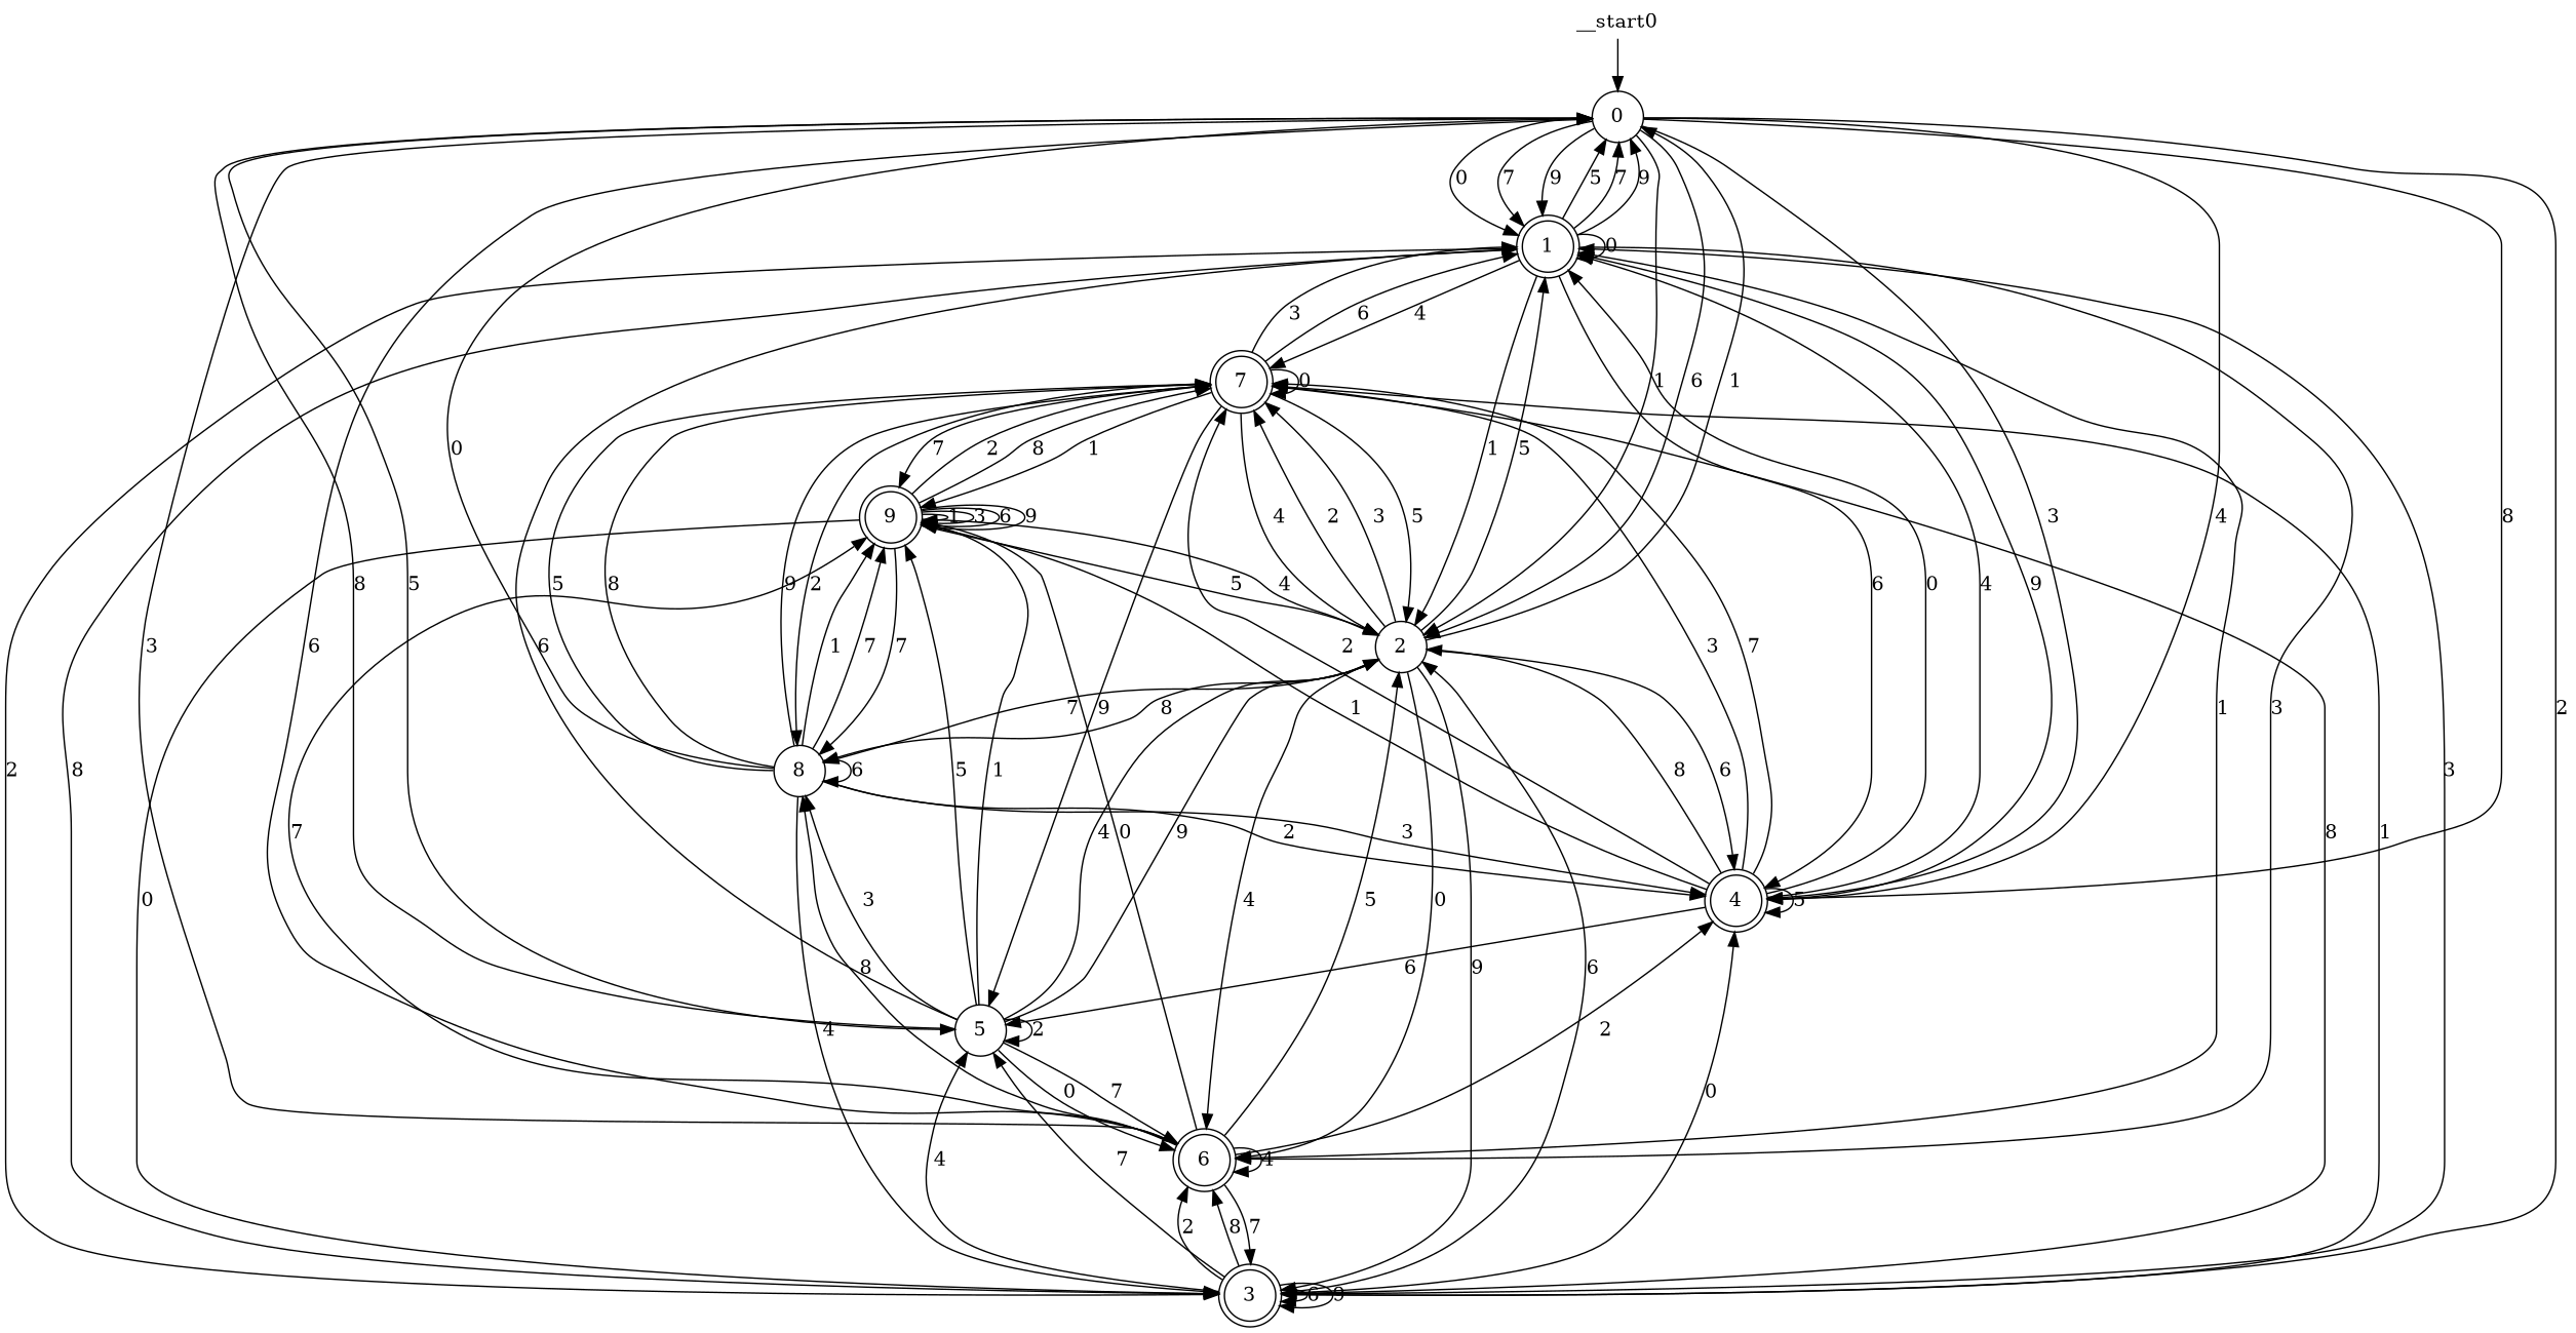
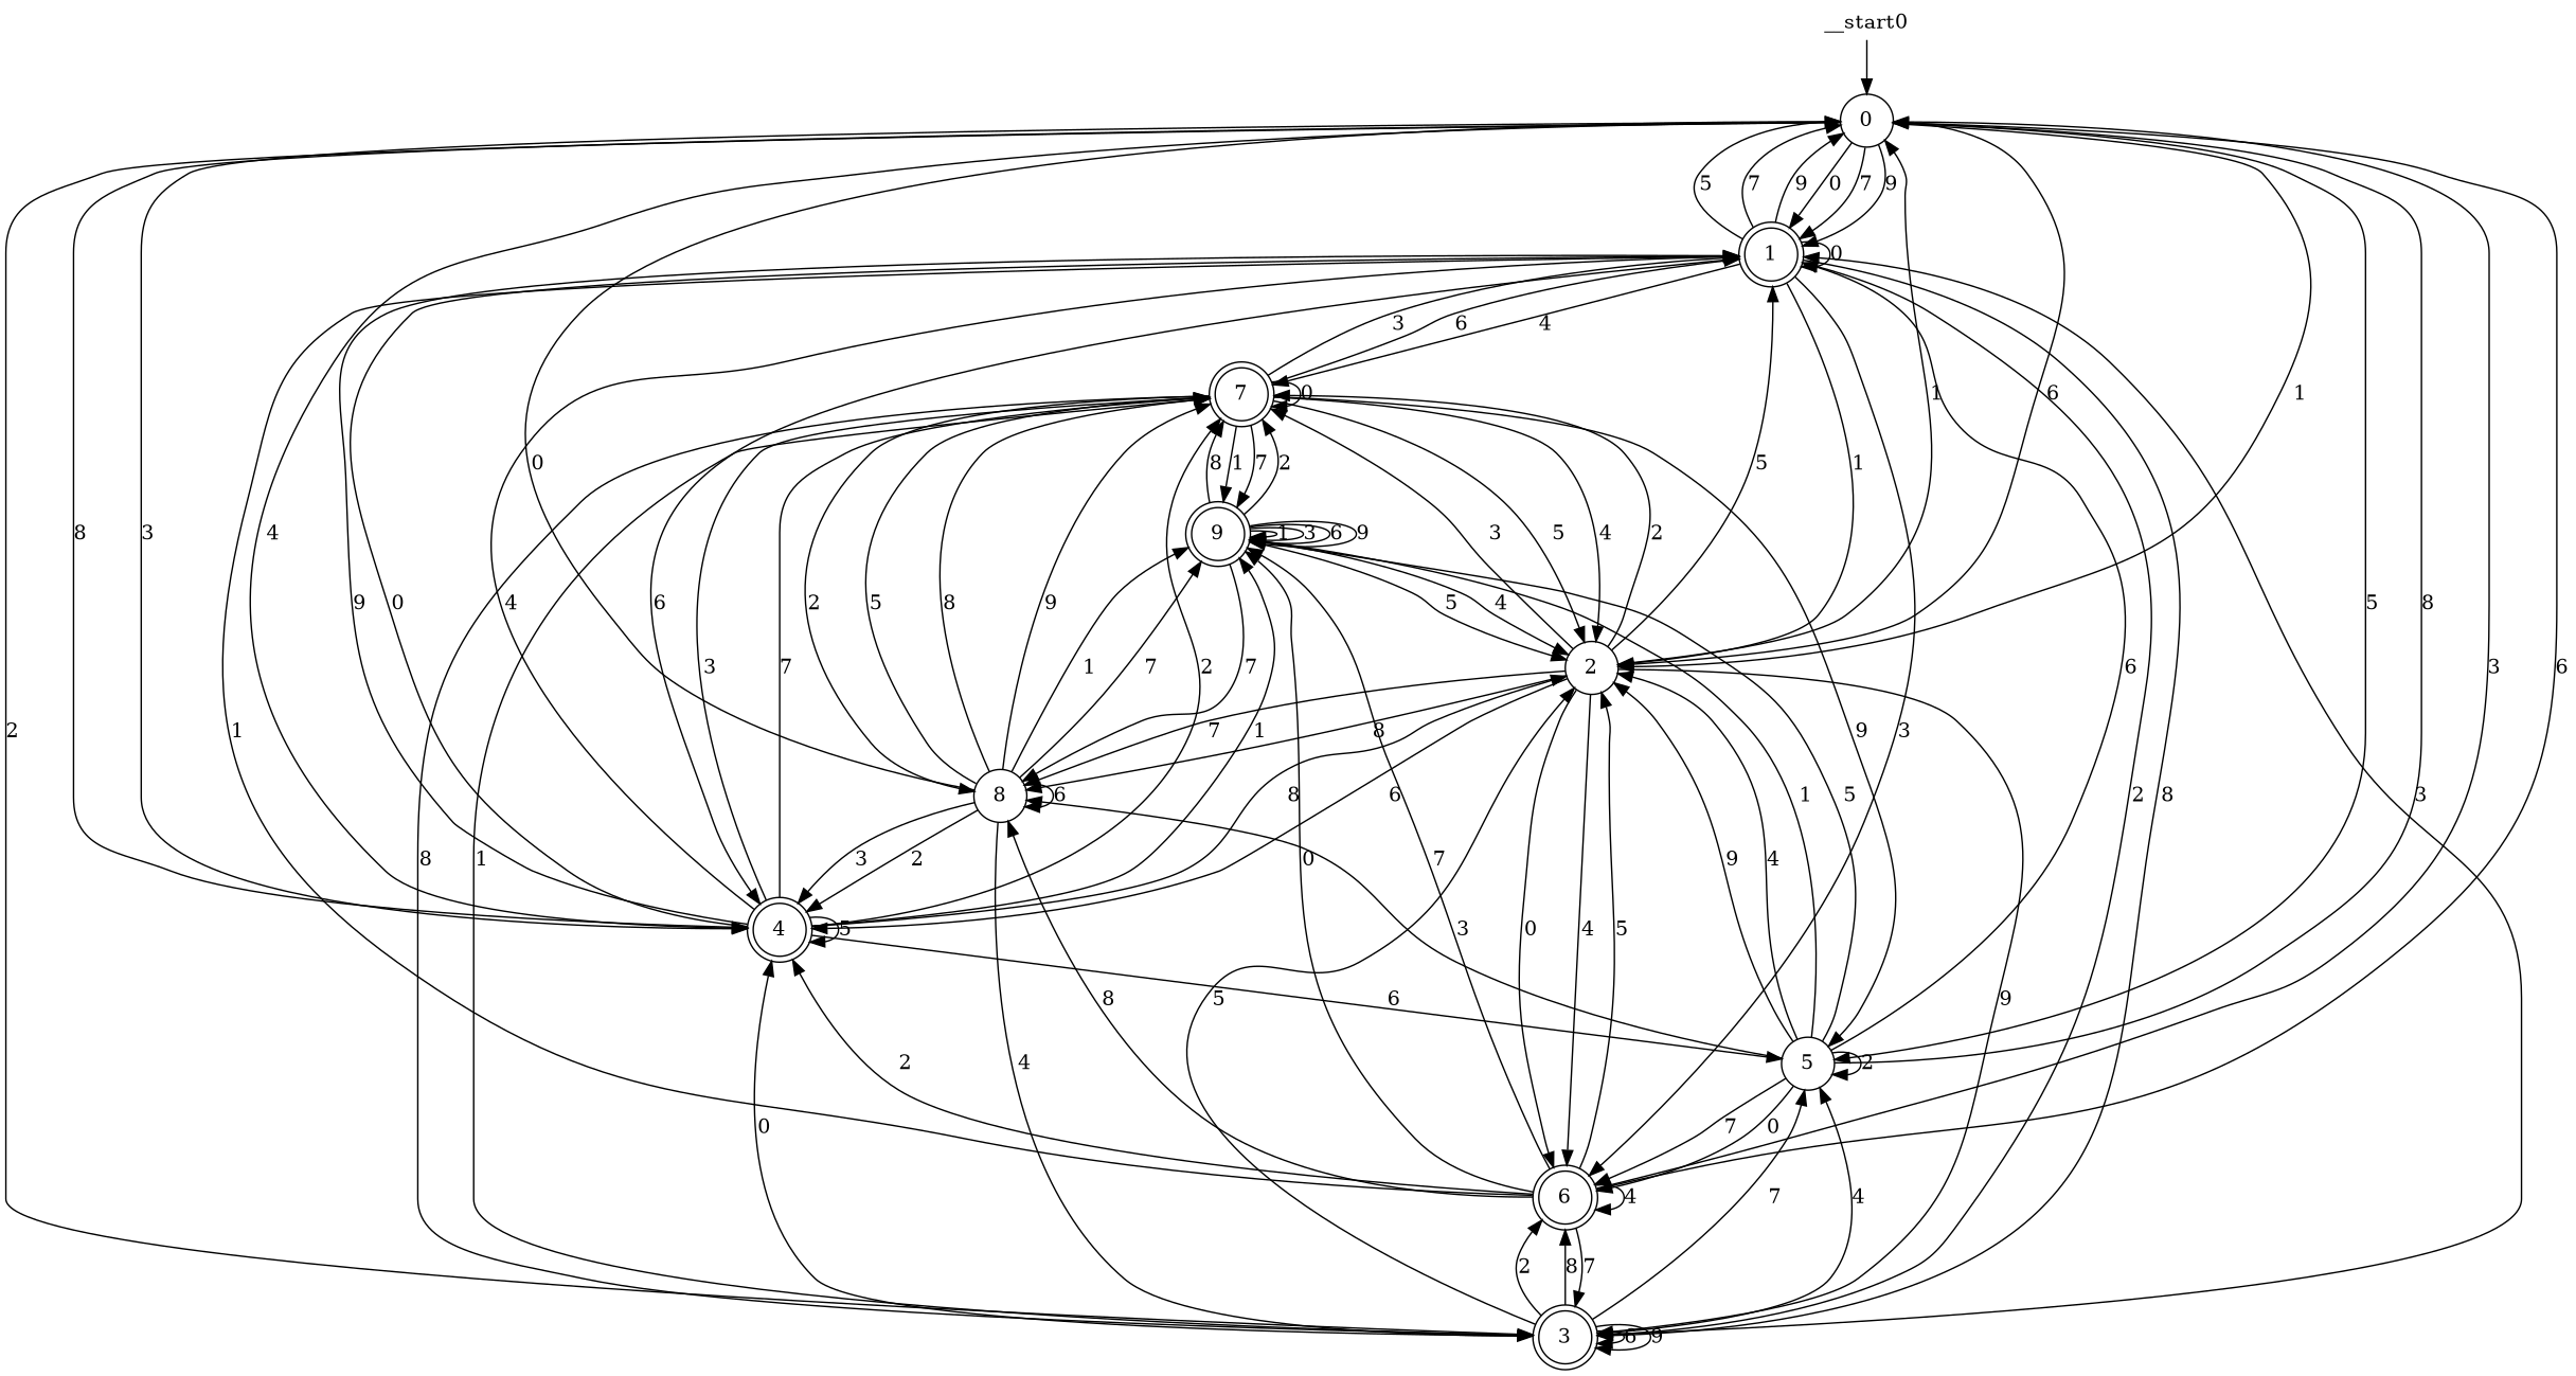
  digraph {
    fontname="DejaVu Serif"
    node [fontname="DejaVu Serif" shape=doublecircle]
    edge [fontname="DejaVu Serif"]
    n1 [label=0 shape=circle]
    n2 [label=1]
    n3 [label=2 shape=circle]
    n4 [label=3]
    n5 [label=4]
    n6 [label=5 shape=circle]
    n7 [label=6]
    n8 [label=7]
    n9 [label=8 shape=circle]
    n10 [label=9]
    __start0 [height=0 shape=none width=0]
    n1 -> n2 [label=0]
    n1 -> n2 [label=7]
    n1 -> n2 [label=9]
    n1 -> n3 [label=1]
    n1 -> n3 [label=6]
    n1 -> n4 [label=2]
    n1 -> n5 [label=3]
    n1 -> n5 [label=4]
    n1 -> n5 [label=8]
    n1 -> n6 [label=5]
    n2 -> n1 [label=5]
    n2 -> n1 [label=7]
    n2 -> n1 [label=9]
    n2 -> n2 [label=0]
    n2 -> n3 [label=1]
    n2 -> n4 [label=2]
    n2 -> n4 [label=8]
    n2 -> n5 [label=6]
    n2 -> n7 [label=3]
    n2 -> n8 [label=4]
    n3 -> n1 [label=1]
    n3 -> n2 [label=5]
    n3 -> n4 [label=9]
    n3 -> n5 [label=6]
    n3 -> n7 [label=0]
    n3 -> n7 [label=4]
    n3 -> n8 [label=2]
    n3 -> n8 [label=3]
    n3 -> n9 [label=7]
    n3 -> n9 [label=8]
    n4 -> n2 [label=3]
-   n4 -> n3 [label=6]
+   n4 -> n3 [label=5]
    n4 -> n4 [label=6]
    n4 -> n4 [label=9]
    n4 -> n5 [label=0]
    n4 -> n6 [label=4]
    n4 -> n6 [label=7]
    n4 -> n7 [label=2]
    n4 -> n7 [label=8]
    n4 -> n8 [label=1]
    n5 -> n2 [label=0]
    n5 -> n2 [label=4]
    n5 -> n2 [label=9]
    n5 -> n3 [label=8]
    n5 -> n5 [label=5]
    n5 -> n6 [label=6]
    n5 -> n8 [label=2]
    n5 -> n8 [label=3]
    n5 -> n8 [label=7]
    n5 -> n10 [label=1]
    n6 -> n1 [label=8]
    n6 -> n2 [label=6]
    n6 -> n3 [label=4]
    n6 -> n3 [label=9]
    n6 -> n6 [label=2]
    n6 -> n7 [label=0]
    n6 -> n7 [label=7]
    n6 -> n9 [label=3]
    n6 -> n10 [label=1]
    n6 -> n10 [label=5]
    n7 -> n1 [label=3]
    n7 -> n1 [label=6]
    n7 -> n2 [label=1]
    n7 -> n3 [label=5]
    n7 -> n4 [label=7]
    n7 -> n5 [label=2]
    n7 -> n7 [label=4]
    n7 -> n9 [label=8]
    n7 -> n10 [label=0]
    n7 -> n10 [label=7]
    n8 -> n2 [label=3]
    n8 -> n2 [label=6]
    n8 -> n3 [label=4]
    n8 -> n3 [label=5]
    n8 -> n4 [label=8]
    n8 -> n6 [label=9]
    n8 -> n8 [label=0]
    n8 -> n9 [label=2]
    n8 -> n10 [label=1]
    n8 -> n10 [label=7]
    n9 -> n1 [label=0]
    n9 -> n4 [label=4]
    n9 -> n5 [label=2]
    n9 -> n5 [label=3]
    n9 -> n8 [label=5]
    n9 -> n8 [label=8]
    n9 -> n8 [label=9]
    n9 -> n9 [label=6]
    n9 -> n10 [label=1]
    n9 -> n10 [label=7]
    n10 -> n3 [label=4]
    n10 -> n3 [label=5]
-   n10 -> n4 [label=0]
    n10 -> n8 [label=2]
    n10 -> n8 [label=8]
    n10 -> n9 [label=7]
    n10 -> n10 [label=1]
    n10 -> n10 [label=3]
    n10 -> n10 [label=6]
    n10 -> n10 [label=9]
    __start0 -> n1
  }
